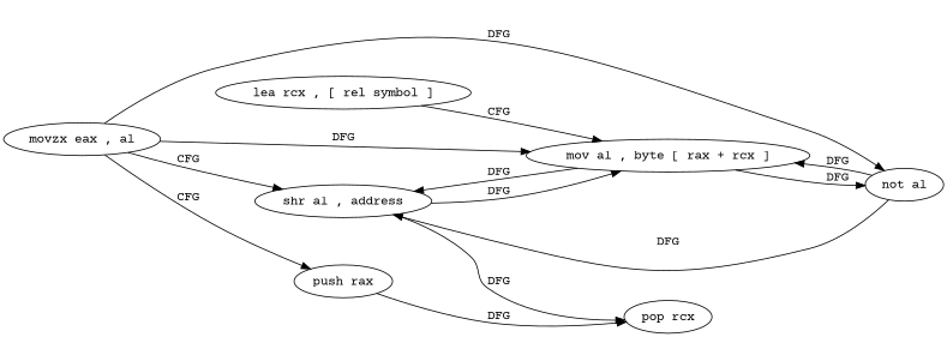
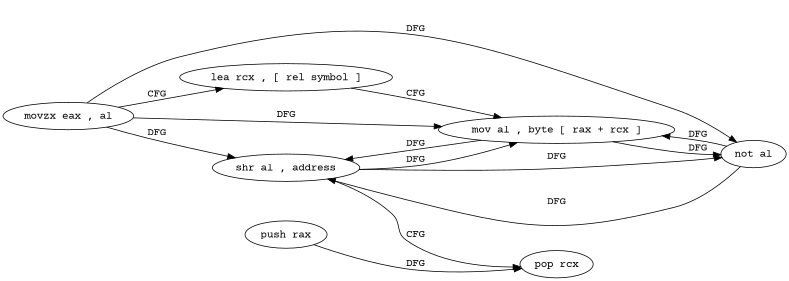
  digraph {
    fontname="Courier Prime"
    rankdir=LR
    node [fontname="Courier Prime"]
    edge [fontname="Courier Prime"]
    n1 [label="push rax"]
    n2 [label="pop rcx"]
    n3 [label="movzx eax , al"]
    n4 [label="lea rcx , [ rel symbol ]"]
    n5 [label="mov al , byte [ rax + rcx ]"]
    n6 [label="not al"]
    n7 [label="shr al , address"]
    n1 -> n2 [label=DFG]
-   n3 -> n1 [label=CFG]
+   n3 -> n4 [label=CFG]
    n3 -> n5 [label=DFG]
    n3 -> n6 [label=DFG]
-   n3 -> n7 [label=CFG]
+   n3 -> n7 [label=DFG]
    n4 -> n5 [label=CFG]
    n5 -> n6 [label=DFG]
    n5 -> n7 [label=DFG]
    n6 -> n5 [label=DFG]
    n6 -> n7 [label=DFG]
-   n7 -> n2 [label=DFG]
+   n7 -> n2 [label=CFG]
    n7 -> n5 [label=DFG]
+   n7 -> n6 [label=DFG]
  }
